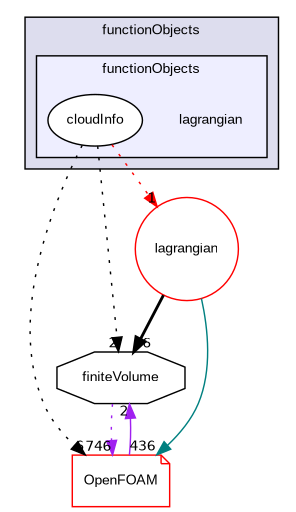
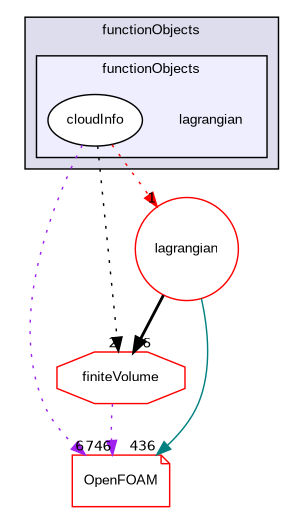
  digraph {
    compound=true
    fontname="Liberation Sans"
    node [fontname="Liberation Sans" fontsize=10 color=red]
    edge [color=black fontname="Liberation Sans" headlabel=2 labeldistance=1.5 labelfontname=Helvetica labelfontsize=10 style=dotted]
    n1 [label=lagrangian shape=plaintext color=""]
    n2 [color=black fillcolor=white label=cloudInfo shape=ellipse style=filled]
-   n3 [color=black label=finiteVolume shape=octagon]
+   n3 [label=finiteVolume shape=octagon]
    n4 [label=OpenFOAM shape=note]
    n5 [label=lagrangian shape=circle]
    subgraph cluster_1 {
      bgcolor="#ddddee"
      fontsize=10
      label=functionObjects
      pencolor=black
      subgraph cluster_2 {
        bgcolor="#eeeeff"
        fontsize=10
        label=functionObjects
        pencolor=black
        n1
        n2
      }
    }
    n2 -> n3
-   n2 -> n4 [headlabel=6]
+   n2 -> n4 [color=purple headlabel=6]
    n2 -> n5 [color=red headlabel=1]
    n3 -> n4 [color=purple headlabel=746]
-   n4 -> n3 [color=purple style=solid]
    n5 -> n3 [headlabel=66 style=bold]
    n5 -> n4 [color=teal headlabel=436 style=solid]
  }
